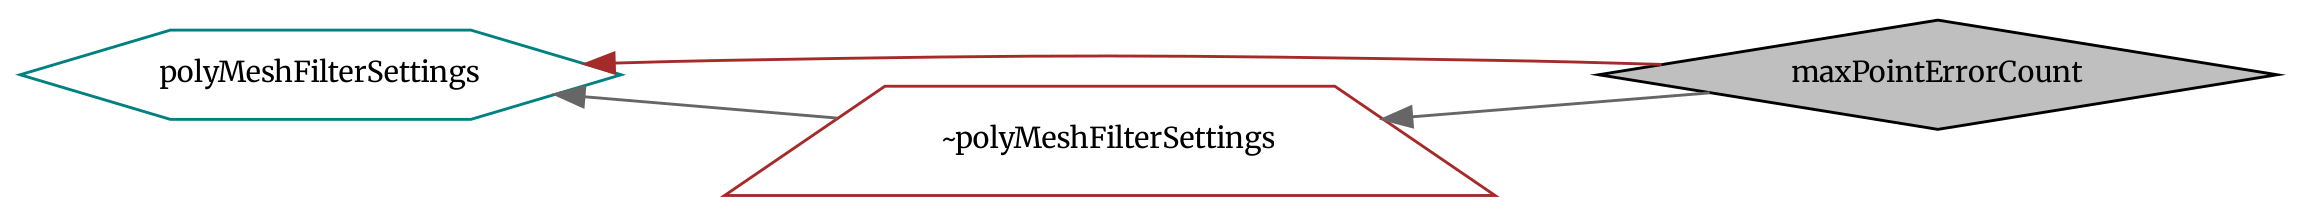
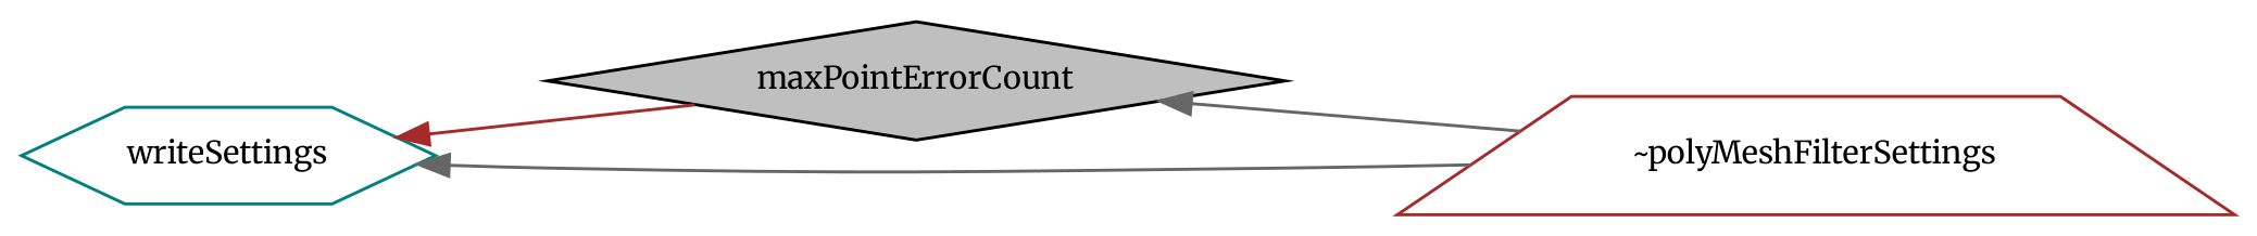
  digraph {
    fontname=Merriweather
    rankdir=LR
    node [fontname=Merriweather fontsize=10]
    edge [color=gray40 dir=back fontname=Merriweather fontsize=10 labelfontname=Helvetica labelfontsize=10 style=solid]
    n1 [color=black fillcolor=grey75 fontcolor=black height=0.2 label=maxPointErrorCount shape=diamond style=filled width=0.4]
    n2 [color=brown height=0.2 label="~polyMeshFilterSettings" shape=trapezium width=0.4]
-   n3 [color=teal height=0.2 label=polyMeshFilterSettings shape=hexagon width=0.4]
-   n2 -> n1
+   n3 [color=teal height=0.2 label=writeSettings shape=hexagon width=0.4]
+   n1 -> n2
    n3 -> n1 [color=brown]
    n3 -> n2
  }
